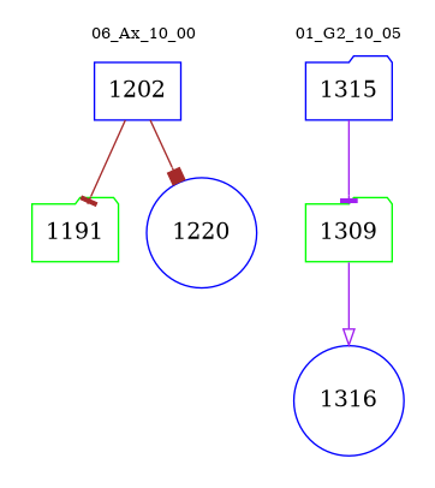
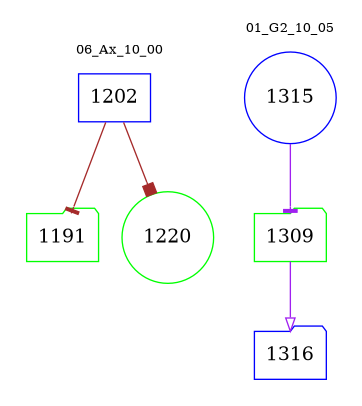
  digraph {
    node [color=blue shape=circle]
    edge [arrowhead=tee color=brown]
    n1 [label=1202 shape=box]
    n2 [color=green label=1191 shape=folder]
-   n3 [label=1220]
-   n4 [label=1315 shape=folder]
+   n3 [color=green label=1220]
+   n4 [label=1315]
    n5 [color=green label=1309 shape=folder]
-   n6 [label=1316]
+   n6 [label=1316 shape=folder]
    subgraph cluster_1 {
      color=white
      fontsize=10
      label="06_Ax_10_00"
      n1
      n2
      n3
    }
    subgraph cluster_2 {
      color=white
      fontsize=10
      label="01_G2_10_05"
      n4
      n5
      n6
    }
    n1 -> n2
    n1 -> n3 [arrowhead=box]
    n4 -> n5 [color=purple]
    n5 -> n6 [arrowhead=onormal color=purple]
  }
